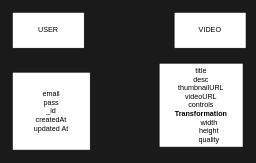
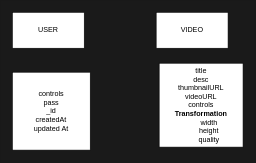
  <mxCell id="0" />
  <mxCell id="1" parent="0" />
  <mxCell id="2" value="USER" style="rounded=0;whiteSpace=wrap;html=1;" parent="1" vertex="1"><mxGeometry x="20" y="20" width="120" height="60" as="geometry" /></mxCell>
- <mxCell id="3" value="VIDEO" style="rounded=0;whiteSpace=wrap;html=1;" parent="1" vertex="1"><mxGeometry x="290" y="20" width="120" height="60" as="geometry" /></mxCell>
- <mxCell id="4" value="email&lt;br&gt;pass&lt;br&gt;_id&lt;br&gt;createdAt&lt;div&gt;updated At&lt;/div&gt;" style="whiteSpace=wrap;html=1;aspect=fixed;" parent="1" vertex="1"><mxGeometry x="20" y="120" width="130" height="130" as="geometry" /></mxCell>
+ <mxCell id="3" value="VIDEO" style="rounded=0;whiteSpace=wrap;html=1;" parent="1" vertex="1"><mxGeometry x="260" y="20" width="120" height="60" as="geometry" /></mxCell>
+ <mxCell id="4" value="controls&lt;br&gt;pass&lt;br&gt;_id&lt;br&gt;createdAt&lt;div&gt;updated At&lt;/div&gt;" style="whiteSpace=wrap;html=1;aspect=fixed;" parent="1" vertex="1"><mxGeometry x="20" y="120" width="130" height="130" as="geometry" /></mxCell>
  <mxCell id="5" value="title&lt;br&gt;desc&lt;br&gt;thumbnailURL&lt;br&gt;videoURL&lt;br&gt;controls&lt;br&gt;&lt;b&gt;Transformation&lt;/b&gt;&lt;br&gt;&lt;span style=&quot;white-space: pre;&quot;&gt;&#09;&lt;/span&gt;width&lt;br&gt;&lt;span style=&quot;white-space: pre;&quot;&gt;&#09;&lt;/span&gt;height&lt;br&gt;&lt;span style=&quot;white-space: pre;&quot;&gt;&#09;&lt;/span&gt;quality" style="whiteSpace=wrap;html=1;aspect=fixed;" vertex="1" parent="1"><mxGeometry x="265" y="105" width="140" height="140" as="geometry" /></mxCell>
